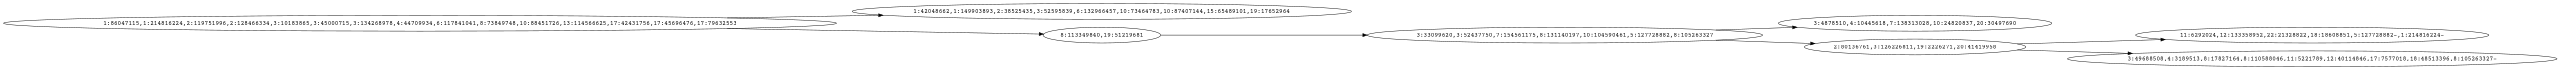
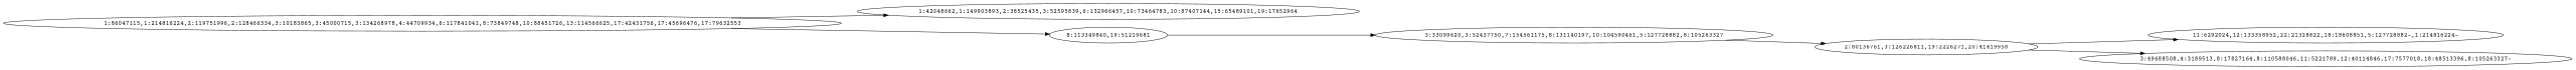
  digraph {
    rankdir=LR
    fontname="Courier Prime"
    node [fontname="Courier Prime"]
    edge [fontname="Courier Prime"]
    n1 [label="1:86047115,1:214816224,2:119751996,2:128466334,3:10183865,3:45000715,3:134268978,4:44709934,6:117841041,8:73849748,10:88451726,13:114566625,17:42431756,17:45696476,17:79632553"]
    n2 [label="1:42048662,1:149903893,2:38525435,3:52595839,6:132966457,10:73464783,10:87407144,15:65489101,19:17652964"]
    n3 [label="8:113349840,19:51219681"]
    n4 [label="3:33099620,3:52437750,7:154561175,8:131140197,10:104590461,5:127728882,8:105263327"]
-   n5 [label="3:4878510,4:10445618,7:138313028,10:24820837,20:30497690"]
    n6 [label="2:80136761,3:126226811,19:2226271,20:41419958"]
    n7 [label="11:6292024,12:133358952,22:21328822,18:18608851,5:127728882-,1:214816224-"]
    n8 [label="3:49688508,4:3189513,8:17827164,8:110588046,11:5221789,12:40114846,17:7577018,18:48513396,8:105263327-"]
    n1 -> n2
    n1 -> n3
    n3 -> n4
-   n4 -> n5
    n4 -> n6
    n6 -> n7
    n6 -> n8
  }
